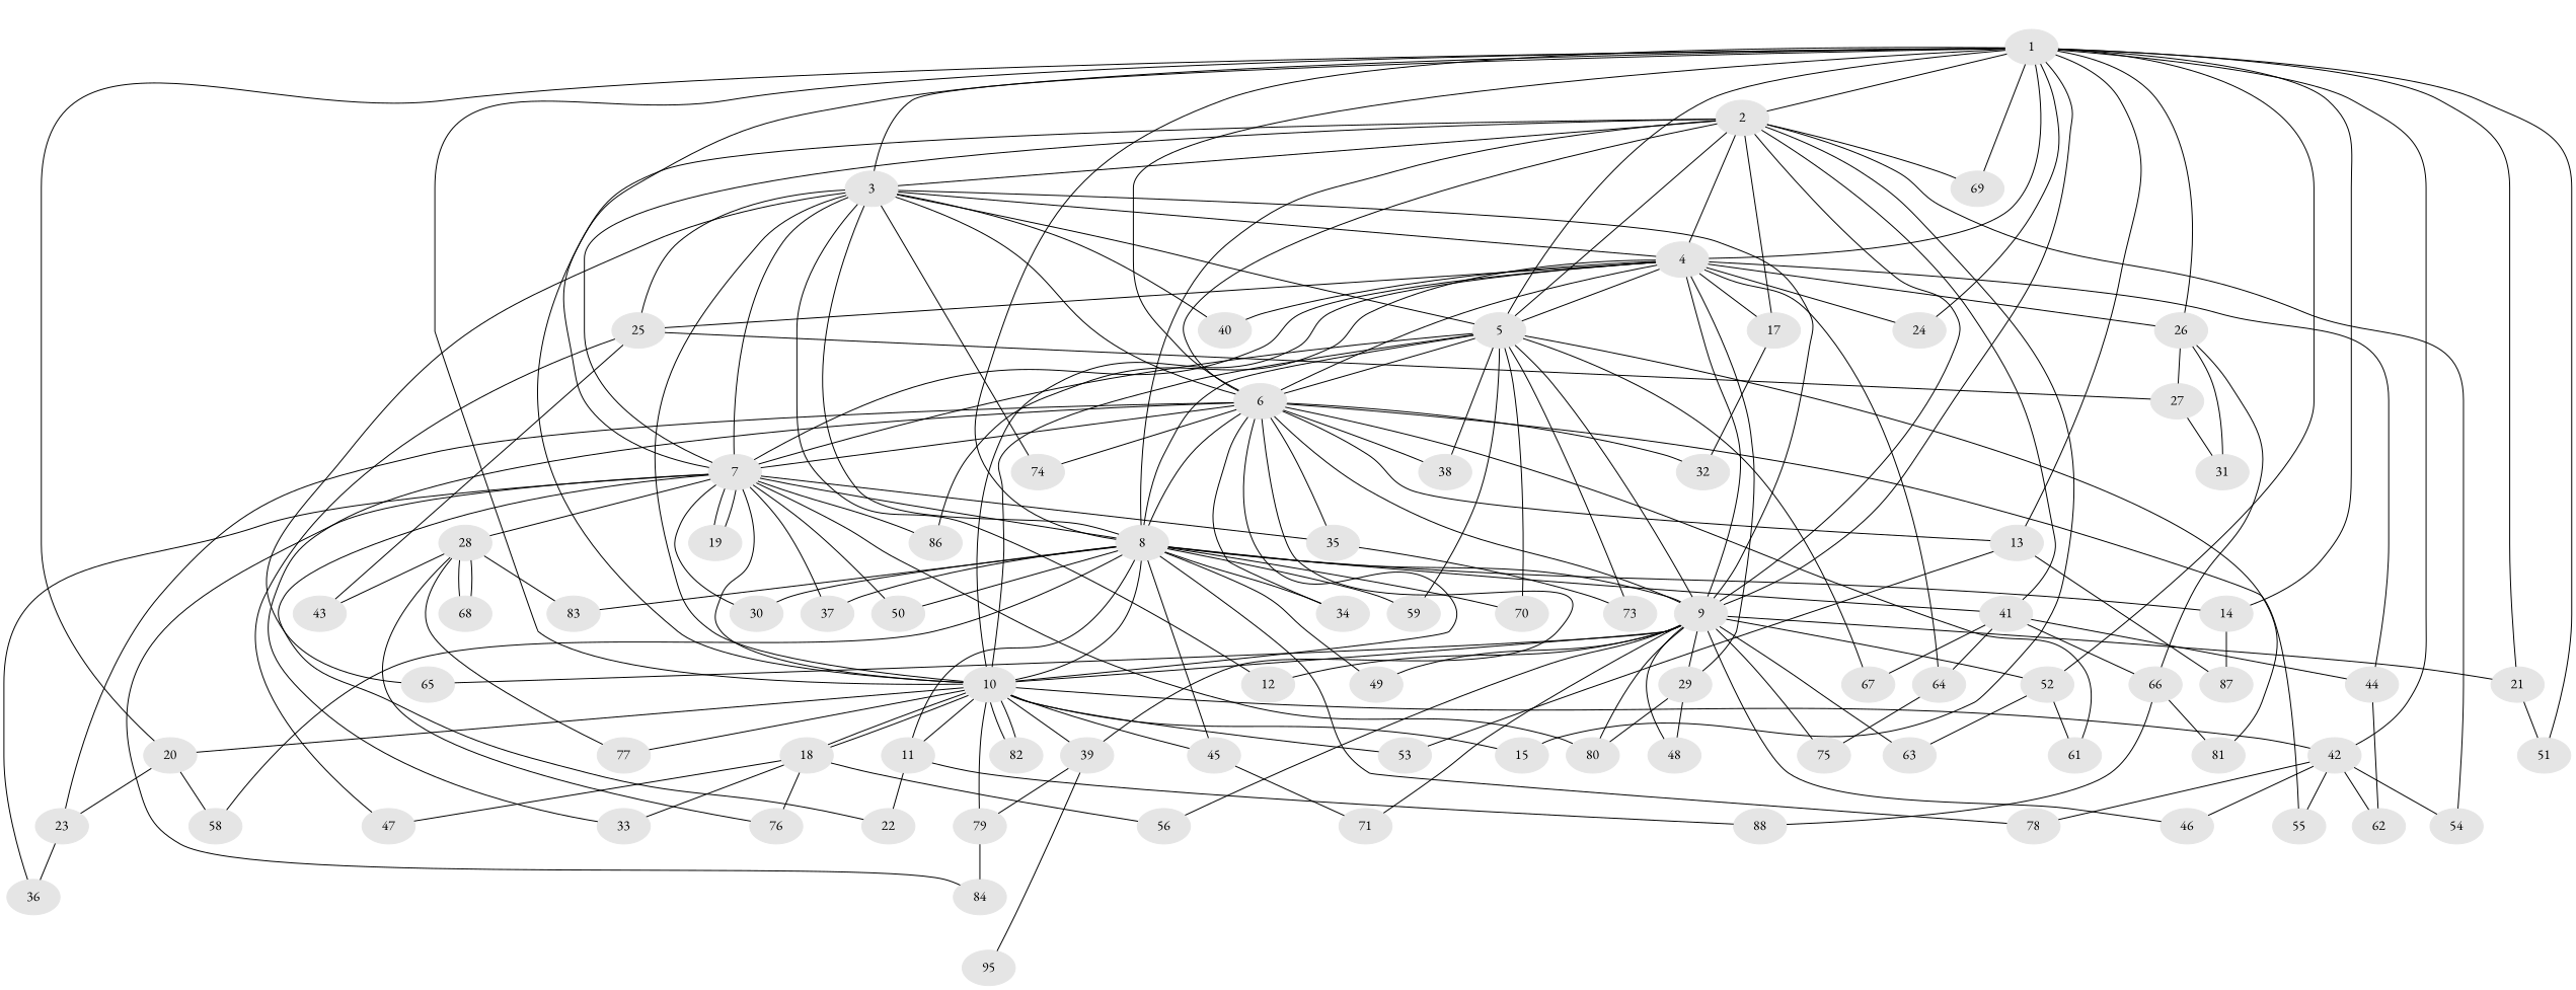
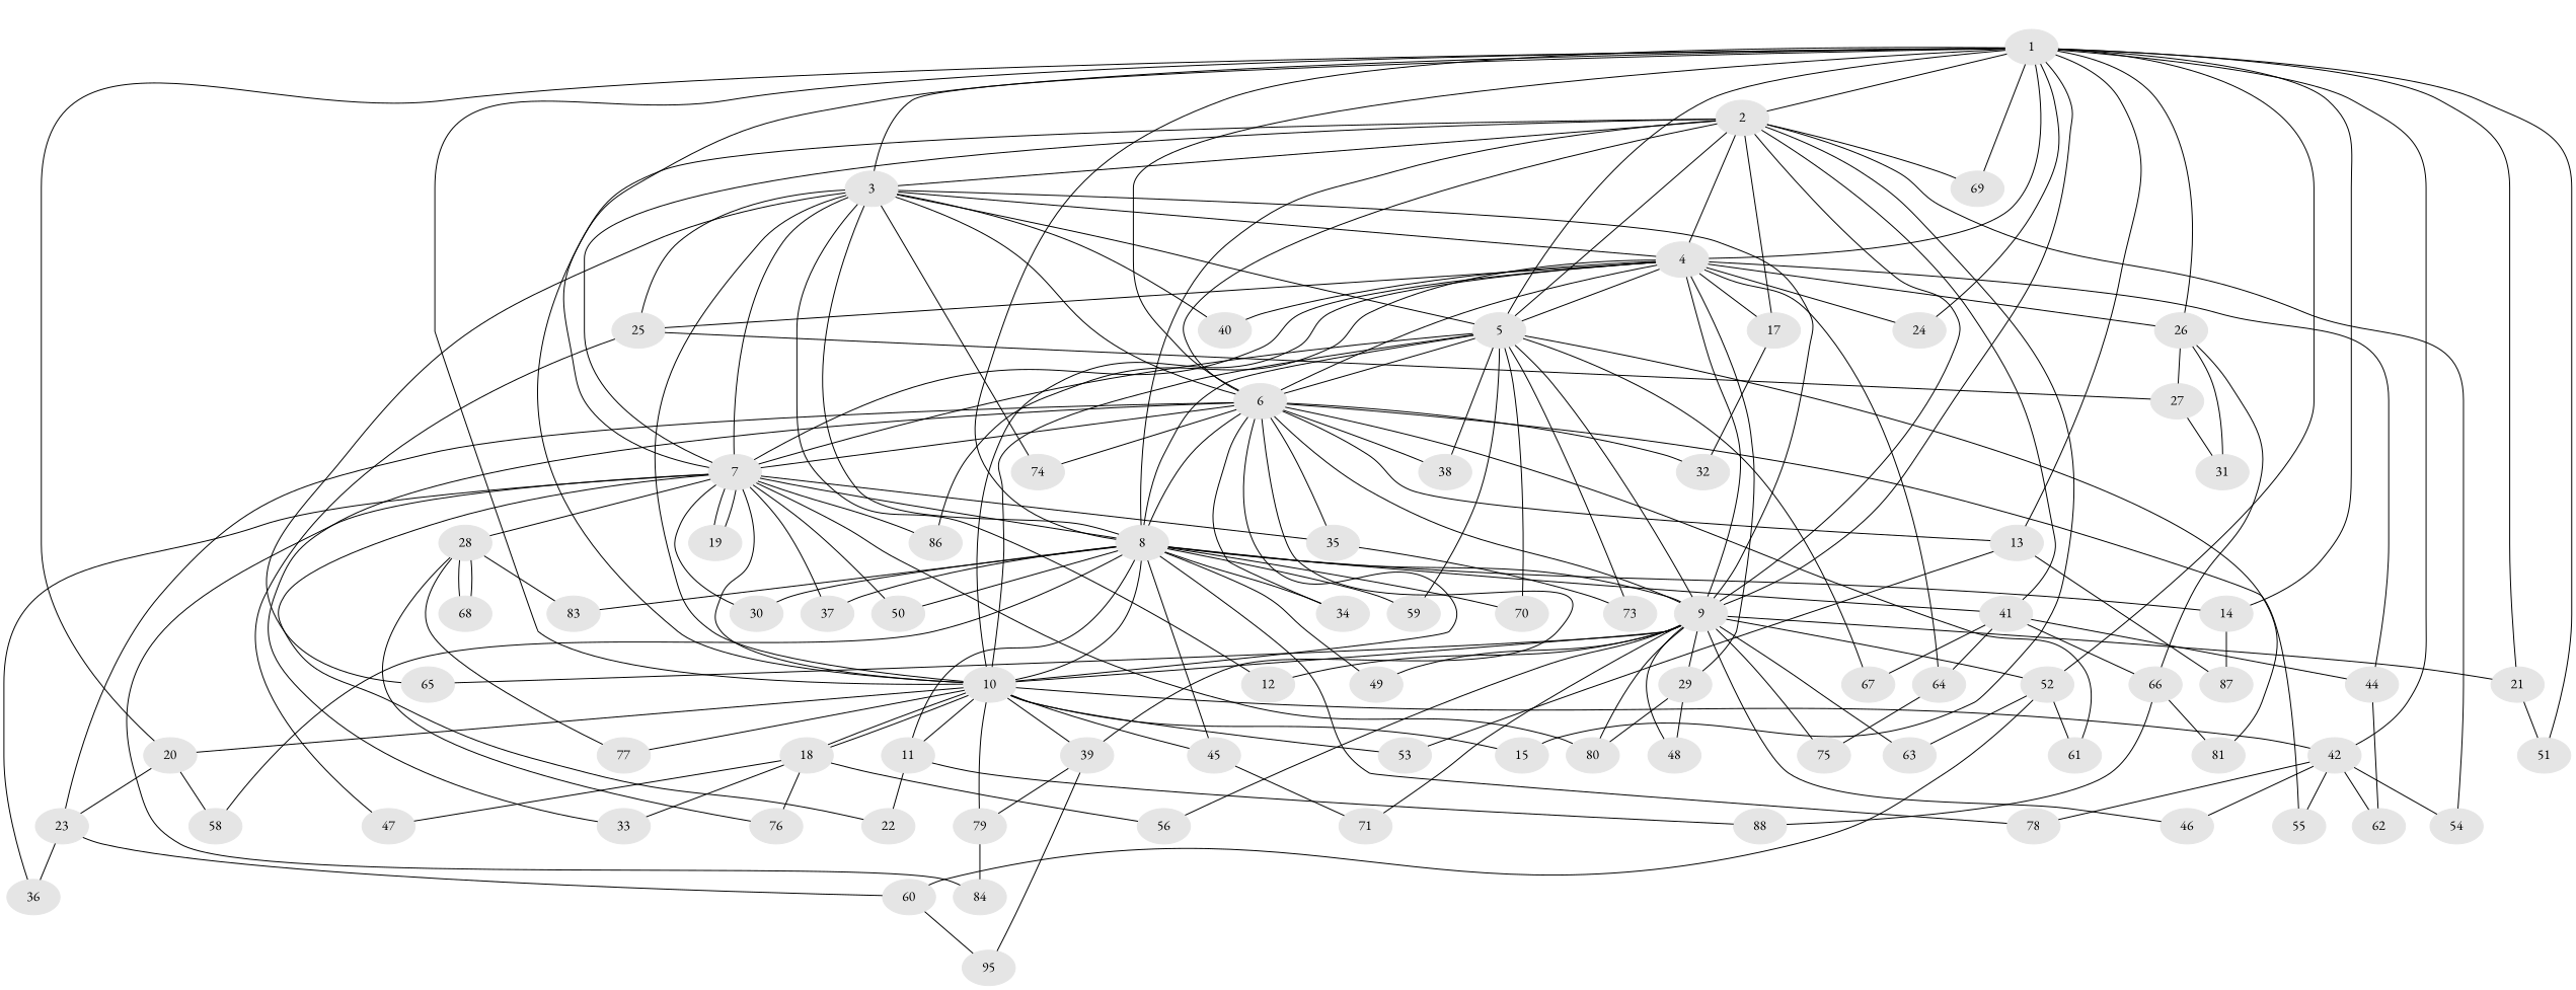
  graph {
    fontname="EB Garamond"
    node [color=gray90 fontname="EB Garamond" style=filled]
    edge [fontname="EB Garamond"]
    1
    2
    3
    4
    5
    6
    7
    8
    9
    10
    13
    14
    20
    21
    24
    26
    42
    51
    52
    69
    15
    17
    41
    54
    12
    25
    40
    65
    74
    29
    44
    64
    86
    38
    59
    67
    70
    73
    81
    23
    32
    33
    34
    35
    39
    55
    61
    19
    22
    28
    30
    36
    37
    50
    84
    80
    11
    45
    49
    58
    78
    83
    46
    48
    56
    63
    71
    75
    18
    53
    77
    79
-   82
    87
    27
    31
    66
    62
+   60
    47
-   43
    n82 [label=95]
    76
    68
    88
    1 -- 2
    1 -- 3
    1 -- 4
    1 -- 5
    1 -- 6
    1 -- 7
    1 -- 8
    1 -- 9
    1 -- 10
    1 -- 13
    1 -- 14
    1 -- 20
    1 -- 21
    1 -- 24
    1 -- 26
    1 -- 42
    1 -- 51
    1 -- 52
    1 -- 69
    2 -- 3
    2 -- 4
    2 -- 5
    2 -- 6
    2 -- 7
    2 -- 8
    2 -- 9
    2 -- 10
    2 -- 69
    2 -- 15
    2 -- 17
    2 -- 41
    2 -- 54
    3 -- 4
    3 -- 5
    3 -- 6
    3 -- 7
    3 -- 8
    3 -- 9
    3 -- 10
    3 -- 12
    3 -- 25
    3 -- 40
    3 -- 65
    3 -- 74
    4 -- 5
    4 -- 6
    4 -- 7
    4 -- 9
    4 -- 10
    4 -- 24
    4 -- 26
    4 -- 17
    4 -- 25
    4 -- 40
    4 -- 29
    4 -- 44
    4 -- 64
    4 -- 86
    5 -- 6
    5 -- 7
    5 -- 8
    5 -- 9
    5 -- 10
    5 -- 38
    5 -- 59
    5 -- 67
    5 -- 70
    5 -- 73
    5 -- 81
    6 -- 7
    6 -- 8
    6 -- 9
    6 -- 10
    6 -- 13
    6 -- 74
    6 -- 38
    6 -- 23
    6 -- 32
    6 -- 33
    6 -- 34
    6 -- 35
    6 -- 39
    6 -- 55
    6 -- 61
    7 -- 8
    7 -- 10
    7 -- 86
    7 -- 35
    7 -- 19
    7 -- 19
    7 -- 22
    7 -- 28
    7 -- 30
    7 -- 36
    7 -- 37
    7 -- 50
    7 -- 84
    7 -- 80
    8 -- 9
    8 -- 10
    8 -- 14
    8 -- 41
    8 -- 59
    8 -- 70
    8 -- 34
    8 -- 30
    8 -- 37
    8 -- 50
    8 -- 11
    8 -- 45
    8 -- 49
    8 -- 58
    8 -- 78
    8 -- 83
    9 -- 10
    9 -- 21
    9 -- 52
    9 -- 12
    9 -- 65
    9 -- 29
    9 -- 80
    9 -- 49
    9 -- 46
    9 -- 48
    9 -- 56
    9 -- 63
    9 -- 71
    9 -- 75
    10 -- 20
    10 -- 42
    10 -- 15
    10 -- 39
    10 -- 11
    10 -- 45
    10 -- 18
    10 -- 18
    10 -- 53
    10 -- 77
    10 -- 79
-   10 -- 82
-   10 -- 82
    13 -- 53
    13 -- 87
    14 -- 87
    20 -- 23
    20 -- 58
    21 -- 51
    26 -- 27
    26 -- 31
    26 -- 66
    42 -- 54
    42 -- 55
    42 -- 78
    42 -- 46
    42 -- 62
    52 -- 61
    52 -- 63
+   52 -- 60
    17 -- 32
    41 -- 44
    41 -- 64
    41 -- 67
    41 -- 66
    25 -- 27
    25 -- 47
-   25 -- 43
    29 -- 80
    29 -- 48
    44 -- 62
    64 -- 75
    23 -- 36
+   23 -- 60
    35 -- 73
    39 -- 79
    39 -- n82
    28 -- 83
    28 -- 77
-   28 -- 43
    28 -- 76
    28 -- 68
    28 -- 68
    11 -- 22
    11 -- 88
    45 -- 71
    18 -- 33
    18 -- 56
    18 -- 47
    18 -- 76
    79 -- 84
    27 -- 31
    66 -- 81
    66 -- 88
+   60 -- n82
  }
